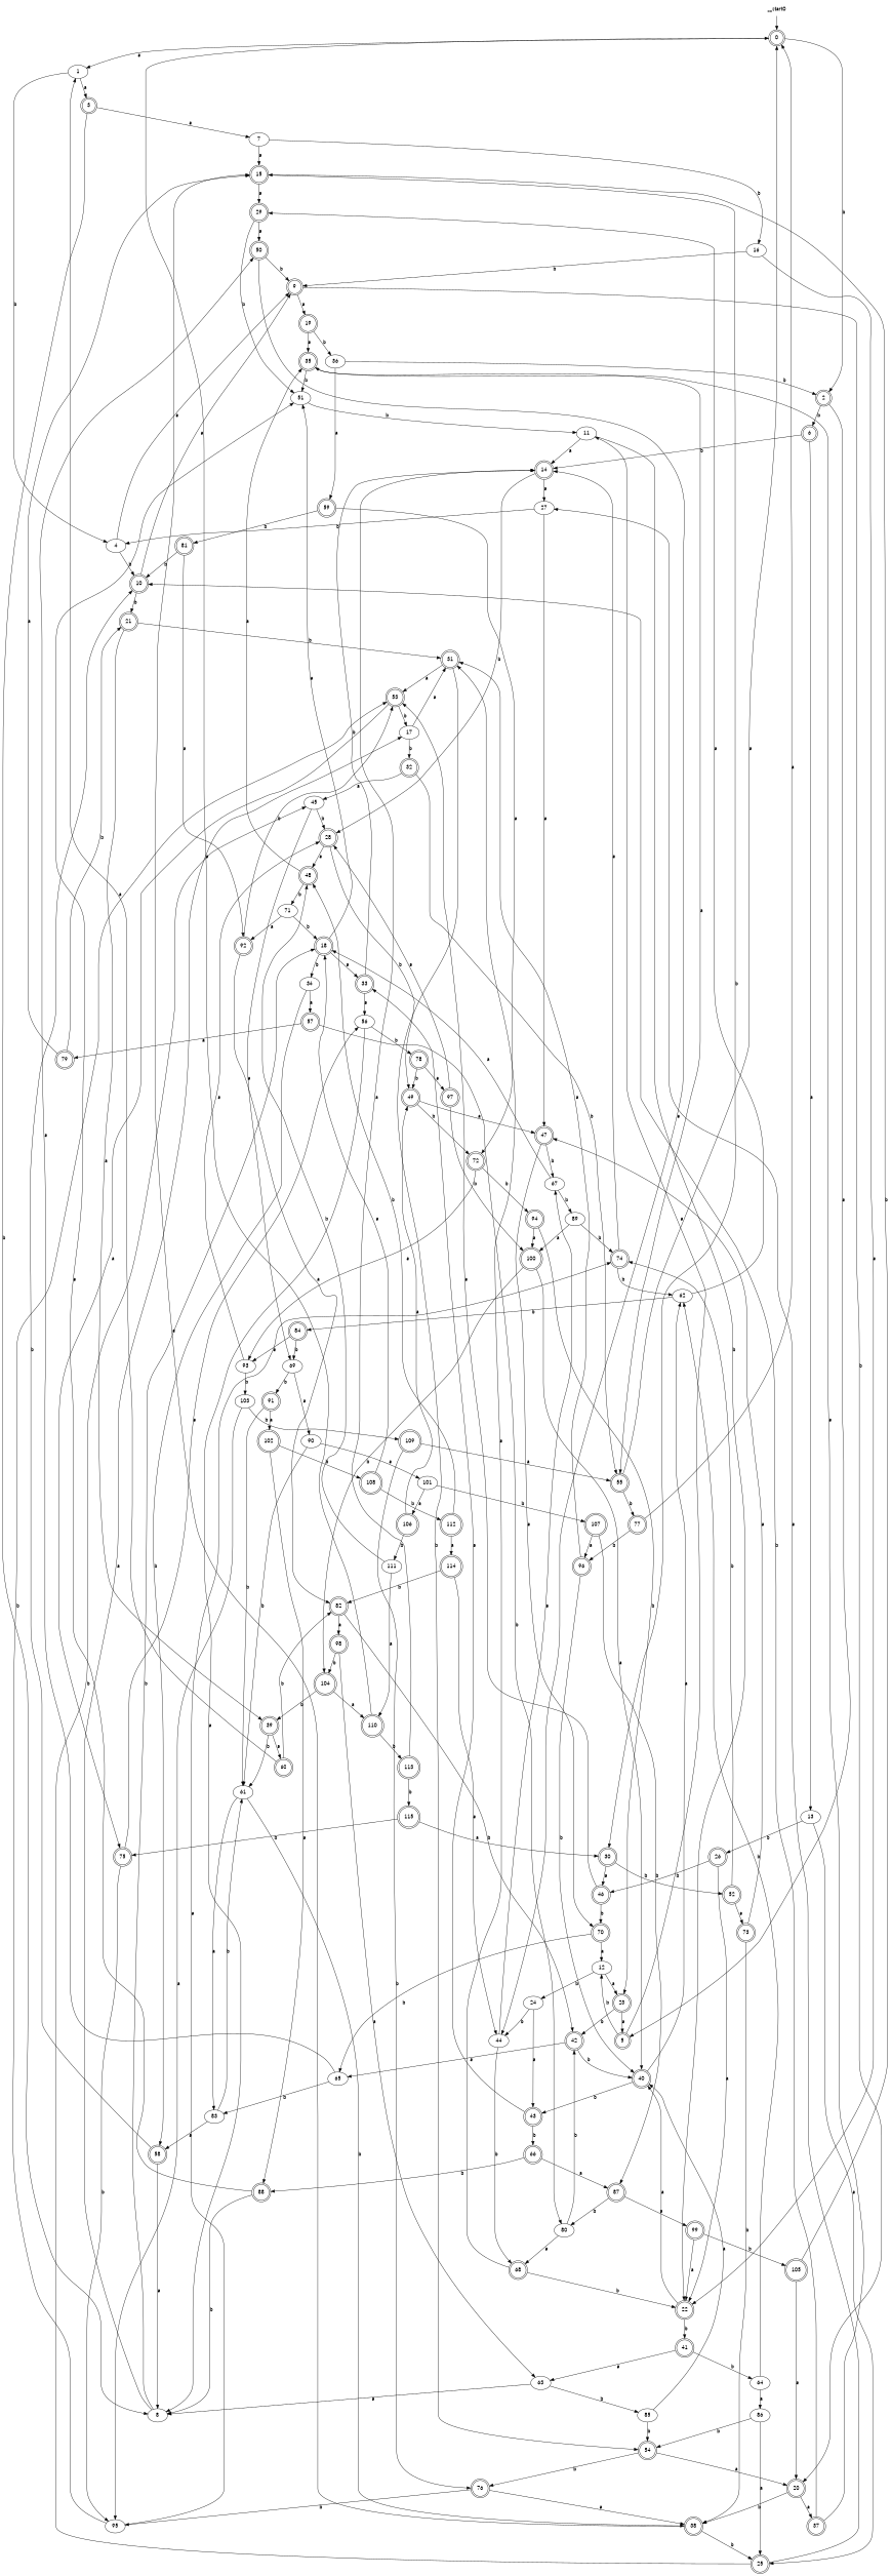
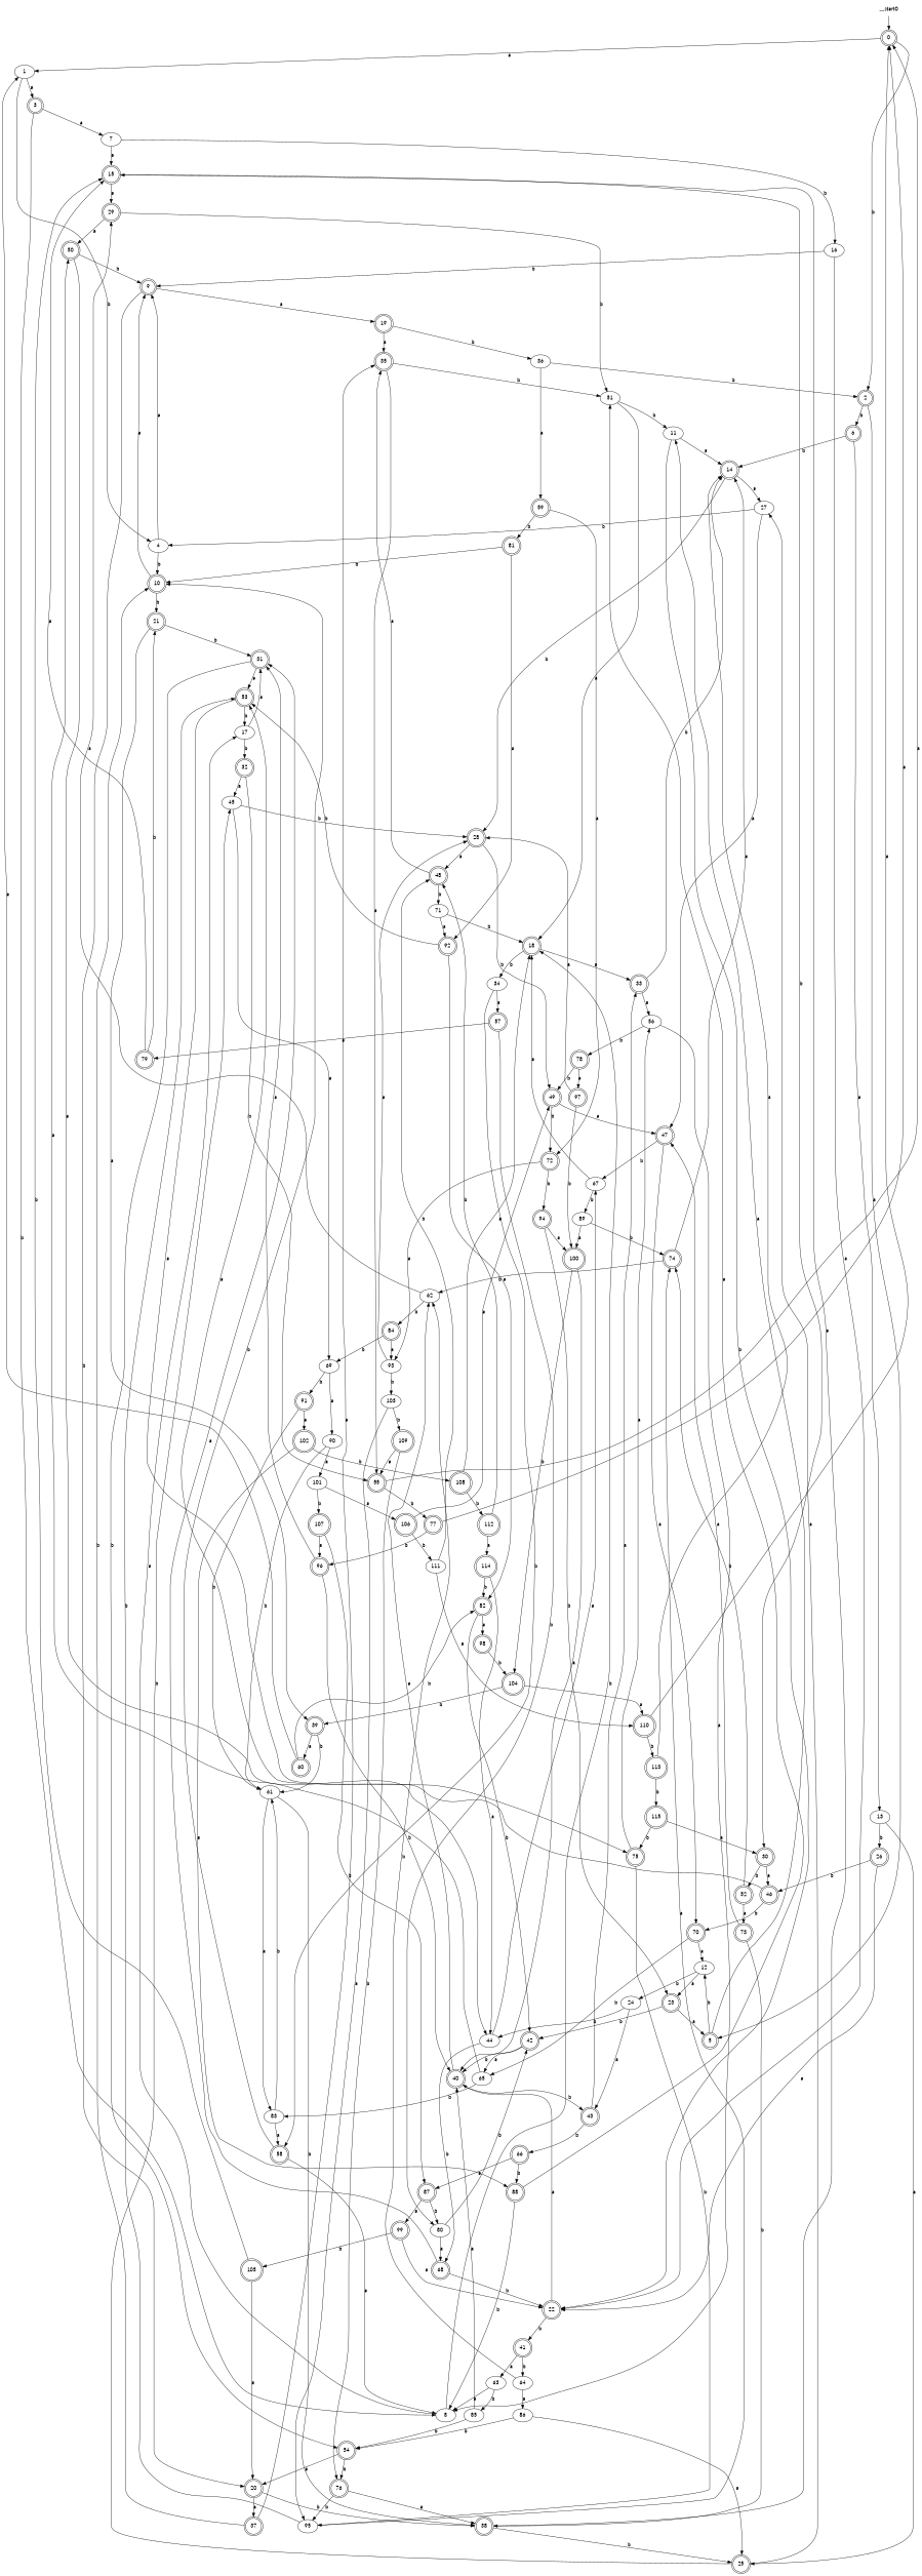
  digraph {
    fontname=Lato
    node [fontname=Lato shape=doublecircle]
    edge [fontname=Lato]
    __start0 [shape=none]
    0
    1 [shape=""]
    2
    3
    4 [shape=""]
    5
    6
    7 [shape=""]
    8 [shape=""]
    9
    10
    11 [shape=""]
    12 [shape=""]
    13 [shape=""]
    14
    15
    16 [shape=""]
    17 [shape=""]
    18
    19
    20
    21
    22
    23
    24 [shape=""]
    25
    26
    27 [shape=""]
    28
    29
    30
    31
    32
    33
    34 [shape=""]
    35
    36 [shape=ellipse]
    37
    38
    39
    40
    41
    42
    43
    44 [shape=""]
    45 [shape=""]
    46
    47
    48
    49
    50
    51 [shape=""]
    52
    53
    54
    55
    56 [shape=""]
    57
    58
    59
    60
    61 [shape=""]
    62 [shape=""]
    63 [shape=""]
    64 [shape=""]
    65 [shape=""]
    66
    67 [shape=""]
    68
    69 [shape=""]
    70
    71 [shape=""]
    72
    73
    74
    75
    76
    77
    78
    79
    80 [shape=""]
    81
    82
    83 [shape=""]
    84
    85 [shape=""]
    86 [shape=""]
    87
    88
    89 [shape=""]
    90 [shape=""]
    91
    92
    93 [shape=""]
    94
    95 [shape=""]
    96
    97
    98
    99
    100
    101 [shape=""]
    102
    103 [shape=""]
    104
    105
    106
    107
    108
    109
    110
    111 [shape=""]
    112
    113
    114
    115
    __start0 -> 0
    0 -> 1 [label=a]
    0 -> 2 [label=b]
    1 -> 3 [label=a]
    1 -> 4 [label=b]
    2 -> 5 [label=a]
    2 -> 6 [label=b]
    3 -> 7 [label=a]
    3 -> 8 [label=b]
    4 -> 9 [label=a]
    4 -> 10 [label=b]
    5 -> 11 [label=a]
    5 -> 12 [label=b]
    6 -> 13 [label=a]
    6 -> 14 [label=b]
    7 -> 15 [label=a]
    7 -> 16 [label=b]
    8 -> 17 [label=a]
    8 -> 18 [label=b]
    9 -> 19 [label=a]
    9 -> 20 [label=b]
    10 -> 9 [label=a]
    10 -> 21 [label=b]
    11 -> 14 [label=a]
    11 -> 22 [label=b]
    12 -> 23 [label=a]
    12 -> 24 [label=b]
    13 -> 25 [label=a]
    13 -> 26 [label=b]
    14 -> 27 [label=a]
    14 -> 28 [label=b]
    15 -> 29 [label=a]
    15 -> 30 [label=b]
    16 -> 9 [label=b]
    16 -> 22 [label=a]
    17 -> 31 [label=a]
    17 -> 32 [label=b]
    18 -> 33 [label=a]
    18 -> 34 [label=b]
    19 -> 35 [label=a]
    19 -> 36 [label=b]
    20 -> 37 [label=a]
    20 -> 38 [label=b]
    21 -> 31 [label=b]
    21 -> 39 [label=a]
    22 -> 40 [label=a]
    22 -> 41 [label=b]
    23 -> 5 [label=a]
    23 -> 42 [label=b]
    24 -> 43 [label=a]
    24 -> 44 [label=b]
    25 -> 27 [label=a]
    25 -> 45 [label=b]
    26 -> 22 [label=a]
    26 -> 46 [label=b]
    27 -> 4 [label=b]
    27 -> 47 [label=a]
    28 -> 48 [label=a]
    28 -> 49 [label=b]
    29 -> 50 [label=a]
    29 -> 51 [label=b]
    30 -> 46 [label=a]
    30 -> 52 [label=b]
    31 -> 53 [label=a]
    31 -> 54 [label=b]
    32 -> 45 [label=a]
    32 -> 55 [label=b]
    33 -> 14 [label=b]
    33 -> 56 [label=a]
    34 -> 57 [label=a]
    34 -> 58 [label=b]
    35 -> 51 [label=b]
    35 -> 55 [label=a]
    36 -> 2 [label=b]
    36 -> 59 [label=a]
    37 -> 10 [label=b]
    37 -> 35 [label=a]
    38 -> 15 [label=a]
    38 -> 25 [label=b]
    39 -> 60 [label=a]
    39 -> 61 [label=b]
    40 -> 43 [label=b]
    40 -> 62 [label=a]
    41 -> 63 [label=a]
    41 -> 64 [label=b]
    42 -> 40 [label=b]
    42 -> 65 [label=a]
    43 -> 33 [label=a]
    43 -> 66 [label=b]
    44 -> 67 [label=a]
    44 -> 68 [label=b]
    45 -> 28 [label=b]
    45 -> 69 [label=a]
    46 -> 53 [label=a]
    46 -> 70 [label=b]
    47 -> 67 [label=b]
    47 -> 70 [label=a]
    48 -> 35 [label=a]
    48 -> 71 [label=b]
    49 -> 47 [label=a]
    49 -> 72 [label=b]
    50 -> 9 [label=b]
    50 -> 44 [label=a]
    51 -> 11 [label=b]
-   18 -> 51 [label=a]
+   51 -> 18 [label=a]
    52 -> 73 [label=a]
    52 -> 74 [label=b]
    53 -> 17 [label=b]
    53 -> 75 [label=a]
    54 -> 20 [label=a]
    54 -> 76 [label=b]
    55 -> 0 [label=a]
    55 -> 77 [label=b]
    56 -> 8 [label=a]
    56 -> 78 [label=b]
    57 -> 79 [label=a]
    57 -> 80 [label=b]
    58 -> 8 [label=a]
    58 -> 10 [label=b]
    59 -> 72 [label=a]
    59 -> 81 [label=b]
    60 -> 1 [label=a]
    60 -> 82 [label=b]
    61 -> 38 [label=b]
    61 -> 83 [label=a]
    62 -> 29 [label=a]
    62 -> 84 [label=b]
    63 -> 8 [label=a]
    63 -> 85 [label=b]
    64 -> 62 [label=b]
    64 -> 86 [label=a]
    65 -> 50 [label=a]
    65 -> 83 [label=b]
    66 -> 87 [label=a]
    66 -> 88 [label=b]
    67 -> 18 [label=a]
    67 -> 89 [label=b]
    68 -> 22 [label=b]
    68 -> 31 [label=a]
    69 -> 90 [label=a]
    69 -> 91 [label=b]
    70 -> 12 [label=a]
    70 -> 65 [label=b]
    71 -> 18 [label=b]
    71 -> 92 [label=a]
    72 -> 93 [label=a]
    72 -> 94 [label=b]
    73 -> 38 [label=b]
    73 -> 47 [label=a]
    74 -> 14 [label=a]
    74 -> 62 [label=b]
    75 -> 56 [label=a]
    75 -> 95 [label=b]
    76 -> 38 [label=a]
    76 -> 95 [label=b]
    77 -> 0 [label=a]
    77 -> 96 [label=b]
    78 -> 49 [label=b]
    78 -> 97 [label=a]
    79 -> 15 [label=a]
    79 -> 21 [label=b]
    80 -> 42 [label=b]
    80 -> 68 [label=a]
    81 -> 10 [label=b]
    81 -> 92 [label=a]
    82 -> 42 [label=b]
    82 -> 98 [label=a]
    83 -> 58 [label=a]
    83 -> 61 [label=b]
    84 -> 69 [label=b]
    84 -> 93 [label=a]
    85 -> 40 [label=a]
    85 -> 54 [label=b]
    86 -> 25 [label=a]
    86 -> 54 [label=b]
    87 -> 80 [label=b]
    87 -> 99 [label=a]
    88 -> 8 [label=b]
    88 -> 51 [label=a]
    89 -> 74 [label=b]
    89 -> 100 [label=a]
    90 -> 61 [label=b]
    90 -> 101 [label=a]
    91 -> 61 [label=b]
    91 -> 102 [label=a]
    92 -> 53 [label=b]
    92 -> 82 [label=a]
    93 -> 28 [label=a]
    93 -> 103 [label=b]
    94 -> 23 [label=b]
    94 -> 100 [label=a]
    95 -> 53 [label=b]
    95 -> 74 [label=a]
    96 -> 31 [label=a]
    96 -> 40 [label=b]
    97 -> 28 [label=a]
    97 -> 100 [label=b]
-   98 -> 63 [label=a]
    98 -> 104 [label=b]
    99 -> 22 [label=a]
    99 -> 105 [label=b]
    100 -> 40 [label=a]
    100 -> 104 [label=b]
    101 -> 106 [label=a]
    101 -> 107 [label=b]
    102 -> 88 [label=a]
    102 -> 108 [label=b]
    103 -> 95 [label=a]
    103 -> 109 [label=b]
    104 -> 39 [label=b]
    104 -> 110 [label=a]
    105 -> 15 [label=b]
    105 -> 20 [label=a]
    106 -> 49 [label=a]
    106 -> 111 [label=b]
    107 -> 87 [label=b]
    107 -> 96 [label=a]
    108 -> 18 [label=a]
    108 -> 112 [label=b]
    109 -> 55 [label=a]
    109 -> 76 [label=b]
    110 -> 0 [label=a]
    110 -> 113 [label=b]
    111 -> 48 [label=b]
    111 -> 110 [label=a]
    112 -> 48 [label=b]
    112 -> 114 [label=a]
    113 -> 14 [label=a]
    113 -> 115 [label=b]
    114 -> 44 [label=a]
    114 -> 82 [label=b]
    115 -> 30 [label=a]
    115 -> 75 [label=b]
  }
